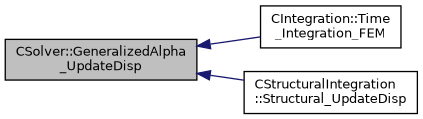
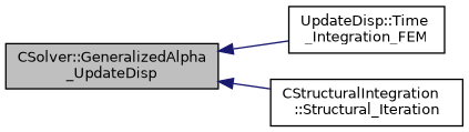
  digraph {
    rankdir=LR
    node [color=black fillcolor=white fontname=Helvetica fontsize=10 shape=record style=filled]
    edge [color=midnightblue dir=back fontname=Helvetica fontsize=10 labelfontname=Helvetica labelfontsize=10 style=solid]
    n1 [fillcolor=grey75 fontcolor=black height=0.2 label="CSolver::GeneralizedAlpha\l_UpdateDisp" width=0.4]
-   n2 [height=0.2 label="CIntegration::Time\l_Integration_FEM" width=0.4]
-   n3 [height=0.2 label="CStructuralIntegration\l::Structural_UpdateDisp" width=0.4]
+   n2 [height=0.2 label="UpdateDisp::Time\l_Integration_FEM" width=0.4]
+   n3 [height=0.2 label="CStructuralIntegration\l::Structural_Iteration" width=0.4]
    n1 -> n2
    n1 -> n3
  }
